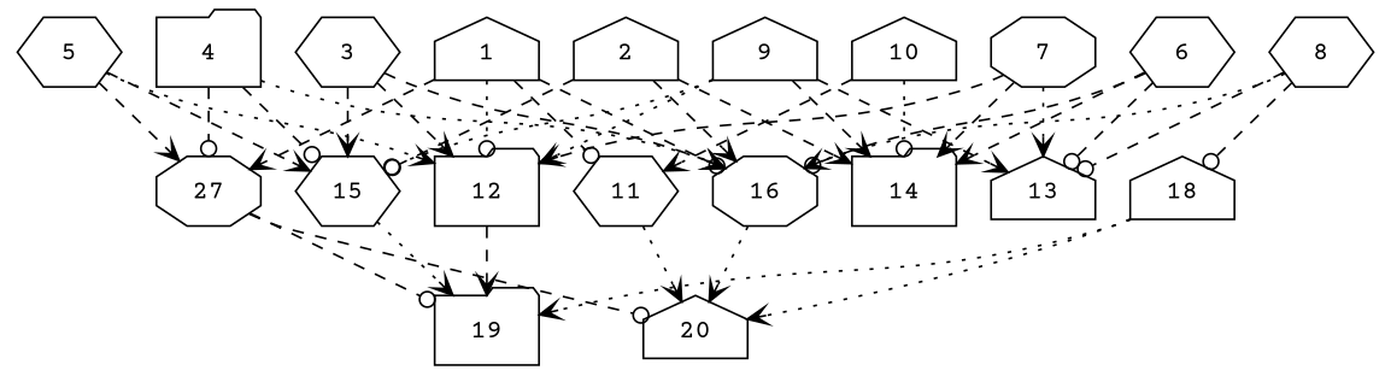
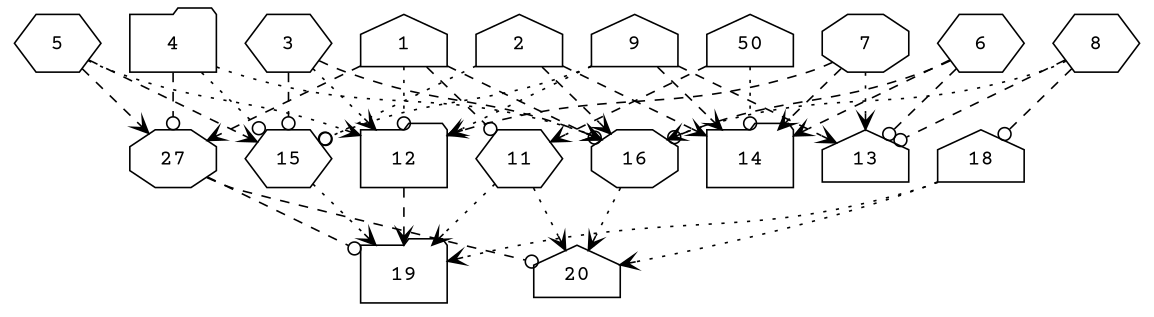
  digraph {
    fontname="Courier Prime"
    node [alpha=0.15 fontname="Courier Prime" shape=house]
    edge [arrowhead=vee fontname="Courier Prime" style=dashed]
    1 [expect_size=47511552]
    11 [expect_size=46834688 shape=hexagon]
    12 [alpha=0.10 expect_size=34585600 shape=folder]
    16 [alpha=0.10 expect_size=6953984 shape=octagon]
    n5 [alpha=0.05 expect_size=20675584 label=27 shape=octagon]
    19 [alpha=0.01 expect_size=33315840 shape=folder]
    20 [alpha=0.01 expect_size=13504512]
    2 [alpha=0.03 expect_size=7377920]
    14 [alpha=0.12 expect_size=20964352 shape=folder]
    15 [alpha=0.19 expect_size=13264896 shape=hexagon]
    3 [alpha=0.11 expect_size=6364160 shape=hexagon]
    4 [alpha=0.17 expect_size=47552512 shape=folder]
    5 [alpha=0.17 expect_size=16521216 shape=hexagon]
    6 [alpha=0.06 expect_size=30707712 shape=hexagon]
    13 [alpha=0.18 expect_size=41147392]
    7 [alpha=0.04 expect_size=38685696 shape=octagon]
    8 [alpha=0.01 expect_size=14163968 shape=hexagon]
    18 [expect_size=31170560]
    9 [alpha=0.12 expect_size=5586944]
-   10 [alpha=0.02 expect_size=46328832]
+   10 [alpha=0.02 expect_size=46328832 label=50]
    1 -> 11 [arrowhead=odot]
    1 -> 12 [arrowhead=odot style=dotted]
    1 -> 16 [arrowhead=odot]
    1 -> n5
+   11 -> 19 [style=dotted]
    11 -> 20 [style=dotted]
    12 -> 19
    16 -> 20 [style=dotted]
    n5 -> 19 [arrowhead=odot]
    n5 -> 20 [arrowhead=odot]
    2 -> 16
    2 -> 14
-   2 -> 15 [arrowhead=odot]
+   2 -> 15 [arrowhead=odot style=dotted]
    15 -> 19 [style=dotted]
-   3 -> 12
+   3 -> 12 [style=dotted]
    3 -> 16
-   3 -> 15
+   3 -> 15 [arrowhead=odot]
    4 -> 16 [style=dotted]
    4 -> n5 [arrowhead=odot]
-   4 -> 15 [arrowhead=odot]
+   4 -> 15 [arrowhead=odot style=dotted]
    5 -> 12 [style=dotted]
    5 -> n5
    5 -> 15
    6 -> 16 [arrowhead=odot]
    6 -> 14
    6 -> 13 [arrowhead=odot]
    7 -> 12
    7 -> 14
    7 -> 13 [style=dotted]
    8 -> 16 [style=dotted]
    8 -> 13 [arrowhead=odot]
    8 -> 18 [arrowhead=odot]
    18 -> 19 [style=dotted]
    18 -> 20 [style=dotted]
    9 -> 12 [style=dotted]
    9 -> 14
    9 -> 15 [arrowhead=odot style=dotted]
    9 -> 13
    10 -> 11
    10 -> 14 [arrowhead=odot style=dotted]
  }
